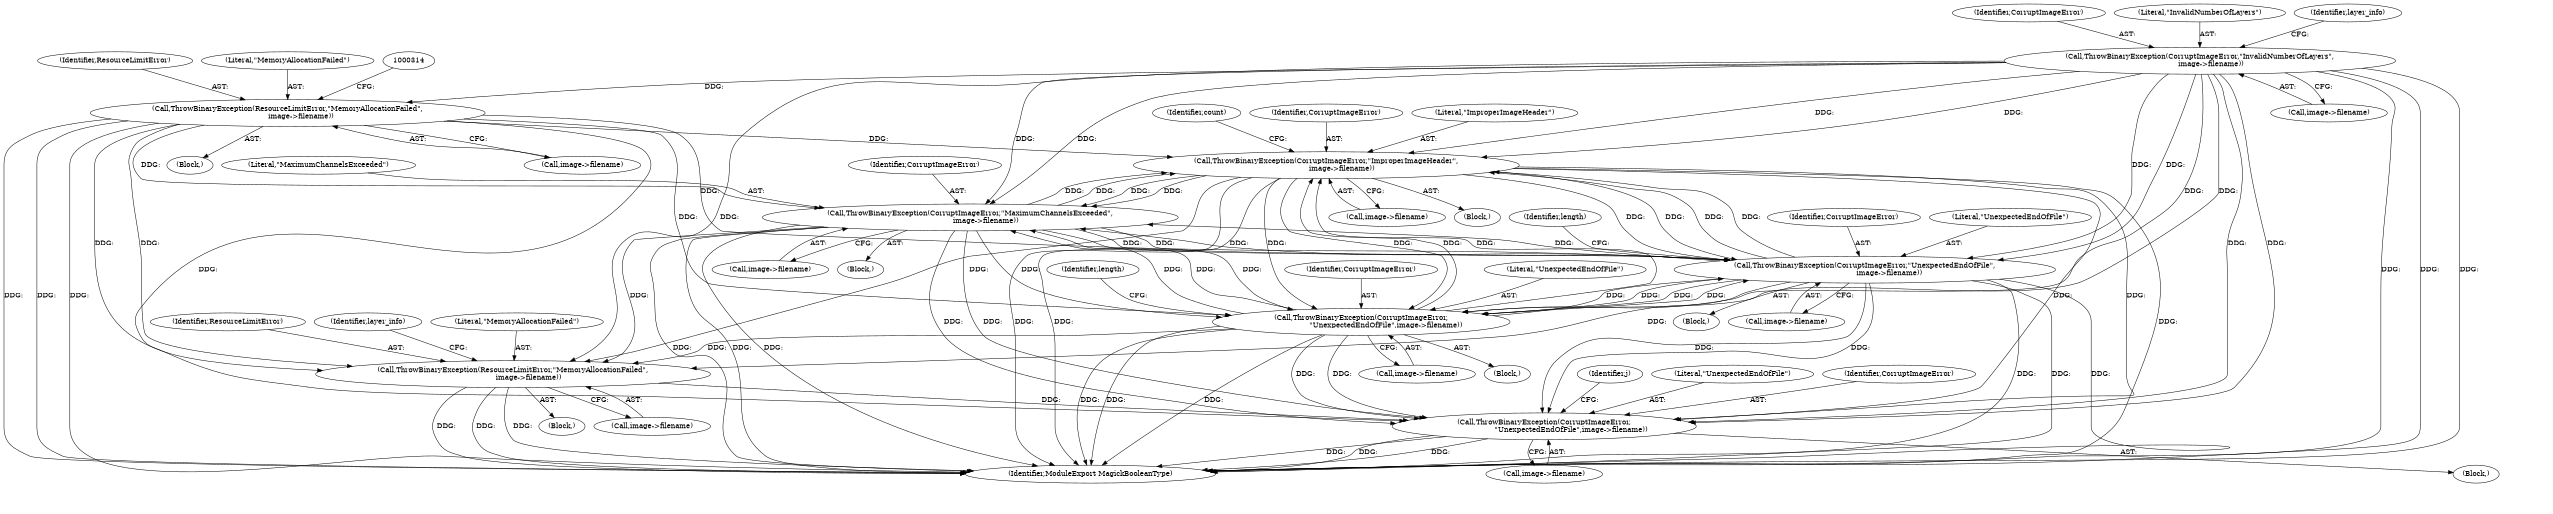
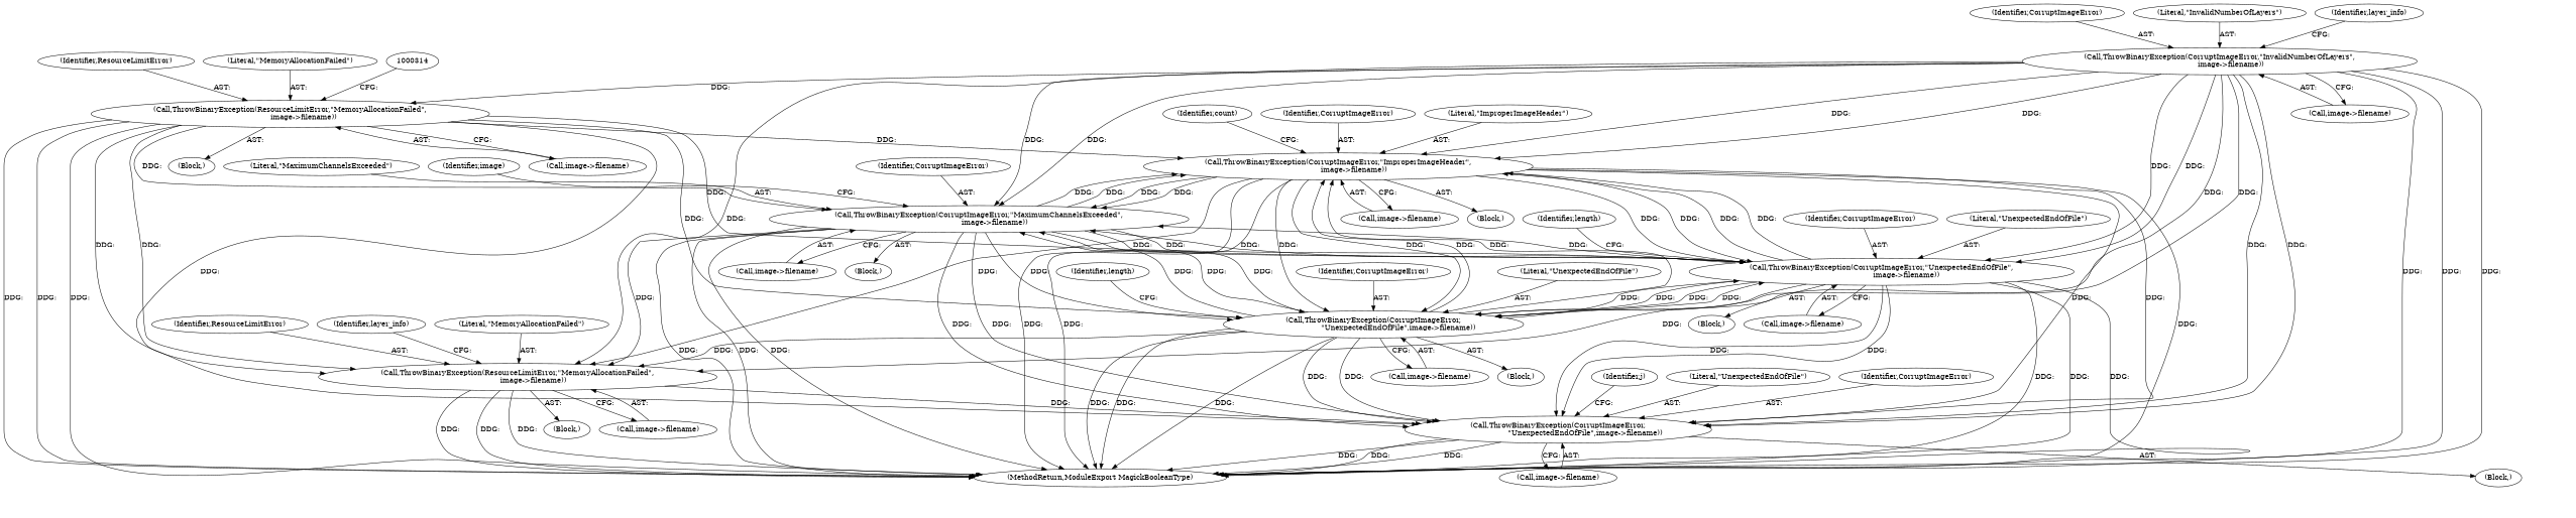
  digraph {
    n1 [label="(Call,ThrowBinaryException(ResourceLimitError,\"MemoryAllocationFailed\",\n              image->filename))"]
    n2 [label="(Call,ThrowBinaryException(CorruptImageError,\n                        \"UnexpectedEndOfFile\",image->filename))"]
    n3 [label="(Call,image->filename)"]
-   n4 [label="(Identifier,ModuleExport MagickBooleanType)"]
+   n4 [label="(MethodReturn,ModuleExport MagickBooleanType)"]
    n5 [label="(Block,)"]
    n6 [label="(Block,)"]
    n7 [label="(Call,image->filename)"]
    n8 [label="(Call,ThrowBinaryException(ResourceLimitError,\"MemoryAllocationFailed\",\n            image->filename))"]
    n9 [label="(Call,ThrowBinaryException(CorruptImageError,\"ImproperImageHeader\",\n              image->filename))"]
    n10 [label="(Call,ThrowBinaryException(CorruptImageError,\"MaximumChannelsExceeded\",\n              image->filename))"]
    n11 [label="(Call,ThrowBinaryException(CorruptImageError,\"UnexpectedEndOfFile\",\n                      image->filename))"]
    n12 [label="(Call,ThrowBinaryException(CorruptImageError,\n                      \"UnexpectedEndOfFile\",image->filename))"]
    n13 [label="(Block,)"]
    n14 [label="(Call,image->filename)"]
    n15 [label="(Call,image->filename)"]
    n16 [label="(Block,)"]
    n17 [label="(Call,image->filename)"]
    n18 [label="(Block,)"]
    n19 [label="(Block,)"]
    n20 [label="(Call,image->filename)"]
    n21 [label="(Call,image->filename)"]
    n22 [label="(Block,)"]
    n23 [label="(Call,ThrowBinaryException(CorruptImageError,\"InvalidNumberOfLayers\",\n          image->filename))"]
    n24 [label="(Call,image->filename)"]
    n25 [label="(Identifier,CorruptImageError)"]
    n26 [label="(Identifier,j)"]
    n27 [label="(Identifier,ResourceLimitError)"]
    n28 [label="(Identifier,CorruptImageError)"]
    n29 [label="(Identifier,count)"]
    n30 [label="(Identifier,CorruptImageError)"]
    n31 [label="(Literal,\"InvalidNumberOfLayers\")"]
    n32 [label="(Literal,\"UnexpectedEndOfFile\")"]
    n33 [label="(Identifier,ResourceLimitError)"]
    n34 [label="(Identifier,layer_info)"]
    n35 [label="(Identifier,CorruptImageError)"]
    n36 [label="(Identifier,CorruptImageError)"]
    n37 [label="(Literal,\"MemoryAllocationFailed\")"]
    n38 [label="(Literal,\"MemoryAllocationFailed\")"]
    n39 [label="(Literal,\"ImproperImageHeader\")"]
    n40 [label="(Literal,\"UnexpectedEndOfFile\")"]
    n41 [label="(Literal,\"UnexpectedEndOfFile\")"]
    n42 [label="(Identifier,length)"]
    n43 [label="(Identifier,layer_info)"]
    n44 [label="(Literal,\"MaximumChannelsExceeded\")"]
    n45 [label="(Identifier,CorruptImageError)"]
+   n46 [label="(Identifier,image)"]
    n47 [label="(Identifier,length)"]
    1000314
    n1 -> n2 [label="DDG: "]
    n1 -> n3 [label="CFG: "]
    n1 -> n4 [label="DDG: "]
    n1 -> n4 [label="DDG: "]
    n1 -> n4 [label="DDG: "]
    n1 -> n5 [label="AST: "]
    n2 -> n4 [label="DDG: "]
    n2 -> n4 [label="DDG: "]
    n2 -> n4 [label="DDG: "]
    n2 -> n6 [label="AST: "]
    n2 -> n7 [label="CFG: "]
    n3 -> n1 [label="AST: "]
    n7 -> n2 [label="AST: "]
    n8 -> n1 [label="DDG: "]
    n8 -> n1 [label="DDG: "]
    n8 -> n2 [label="DDG: "]
    n8 -> n4 [label="DDG: "]
    n8 -> n4 [label="DDG: "]
    n8 -> n4 [label="DDG: "]
    n8 -> n9 [label="DDG: "]
    n8 -> n10 [label="DDG: "]
    n8 -> n11 [label="DDG: "]
    n8 -> n12 [label="DDG: "]
    n8 -> n13 [label="AST: "]
    n8 -> n14 [label="CFG: "]
    n9 -> n1 [label="DDG: "]
    n9 -> n2 [label="DDG: "]
    n9 -> n2 [label="DDG: "]
    n9 -> n4 [label="DDG: "]
    n9 -> n4 [label="DDG: "]
    n9 -> n4 [label="DDG: "]
    n9 -> n10 [label="DDG: "]
    n9 -> n10 [label="DDG: "]
    n9 -> n11 [label="DDG: "]
    n9 -> n11 [label="DDG: "]
    n9 -> n12 [label="DDG: "]
    n9 -> n12 [label="DDG: "]
    n9 -> n15 [label="CFG: "]
    n9 -> n16 [label="AST: "]
    n10 -> n1 [label="DDG: "]
    n10 -> n2 [label="DDG: "]
    n10 -> n2 [label="DDG: "]
    n10 -> n4 [label="DDG: "]
    n10 -> n4 [label="DDG: "]
    n10 -> n4 [label="DDG: "]
    n10 -> n9 [label="DDG: "]
    n10 -> n9 [label="DDG: "]
    n10 -> n11 [label="DDG: "]
    n10 -> n11 [label="DDG: "]
    n10 -> n12 [label="DDG: "]
    n10 -> n12 [label="DDG: "]
    n10 -> n17 [label="CFG: "]
    n10 -> n18 [label="AST: "]
    n11 -> n1 [label="DDG: "]
    n11 -> n2 [label="DDG: "]
    n11 -> n2 [label="DDG: "]
    n11 -> n4 [label="DDG: "]
    n11 -> n4 [label="DDG: "]
    n11 -> n4 [label="DDG: "]
    n11 -> n9 [label="DDG: "]
    n11 -> n9 [label="DDG: "]
    n11 -> n10 [label="DDG: "]
    n11 -> n10 [label="DDG: "]
    n11 -> n12 [label="DDG: "]
    n11 -> n12 [label="DDG: "]
    n11 -> n19 [label="AST: "]
    n11 -> n20 [label="CFG: "]
    n12 -> n1 [label="DDG: "]
    n12 -> n2 [label="DDG: "]
    n12 -> n2 [label="DDG: "]
    n12 -> n4 [label="DDG: "]
    n12 -> n4 [label="DDG: "]
    n12 -> n4 [label="DDG: "]
    n12 -> n9 [label="DDG: "]
    n12 -> n9 [label="DDG: "]
    n12 -> n10 [label="DDG: "]
    n12 -> n10 [label="DDG: "]
    n12 -> n11 [label="DDG: "]
    n12 -> n11 [label="DDG: "]
    n12 -> n21 [label="CFG: "]
    n12 -> n22 [label="AST: "]
    n14 -> n8 [label="AST: "]
    n15 -> n9 [label="AST: "]
    n17 -> n10 [label="AST: "]
    n20 -> n11 [label="AST: "]
    n21 -> n12 [label="AST: "]
    n23 -> n1 [label="DDG: "]
    n23 -> n2 [label="DDG: "]
    n23 -> n2 [label="DDG: "]
    n23 -> n4 [label="DDG: "]
    n23 -> n4 [label="DDG: "]
    n23 -> n4 [label="DDG: "]
    n23 -> n8 [label="DDG: "]
    n23 -> n9 [label="DDG: "]
    n23 -> n9 [label="DDG: "]
    n23 -> n10 [label="DDG: "]
    n23 -> n10 [label="DDG: "]
    n23 -> n11 [label="DDG: "]
    n23 -> n11 [label="DDG: "]
    n23 -> n12 [label="DDG: "]
    n23 -> n12 [label="DDG: "]
    n23 -> n24 [label="CFG: "]
    n24 -> n23 [label="AST: "]
    n25 -> n23 [label="AST: "]
    n26 -> n2 [label="CFG: "]
    n27 -> n1 [label="AST: "]
    n28 -> n10 [label="AST: "]
    n29 -> n9 [label="CFG: "]
    n30 -> n11 [label="AST: "]
    n31 -> n23 [label="AST: "]
    n32 -> n2 [label="AST: "]
    n33 -> n8 [label="AST: "]
    n34 -> n1 [label="CFG: "]
    n35 -> n9 [label="AST: "]
    n36 -> n12 [label="AST: "]
    n37 -> n1 [label="AST: "]
    n38 -> n8 [label="AST: "]
    n39 -> n9 [label="AST: "]
    n40 -> n11 [label="AST: "]
    n41 -> n12 [label="AST: "]
    n42 -> n12 [label="CFG: "]
    n43 -> n23 [label="CFG: "]
    n44 -> n10 [label="AST: "]
    n45 -> n2 [label="AST: "]
+   n46 -> n10 [label="CFG: "]
    n47 -> n11 [label="CFG: "]
    1000314 -> n8 [label="CFG: "]
  }
